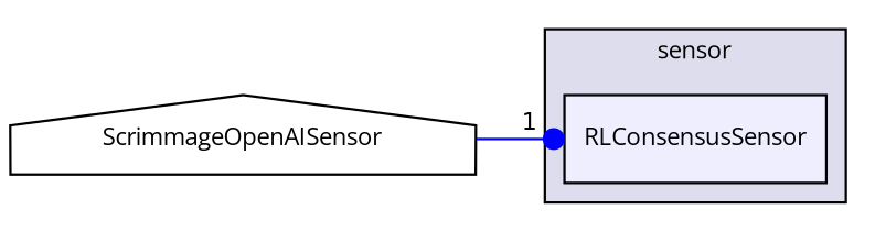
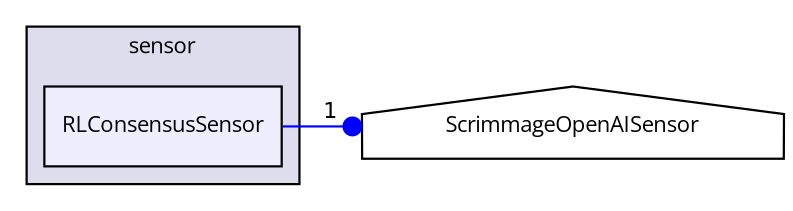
  digraph {
    compound=true
    rankdir=LR
    fontname="Open Sans"
    node [fontname="Open Sans" fontsize=10 color=black]
    n1 [fillcolor="#eeeeff" label=RLConsensusSensor pencolor=black shape=box style=filled]
    n2 [label=ScrimmageOpenAISensor shape=house]
    subgraph cluster_1 {
      bgcolor="#ddddee"
      fontsize=10
      label=sensor
      pencolor=black
      n1
    }
-   n2 -> n1 [headlabel=1 labeldistance=1.5 labelfontname=Helvetica labelfontsize=10 color=blue arrowhead=dot fontname="Open Sans"]
+   n1 -> n2 [headlabel=1 labeldistance=1.5 labelfontname=Helvetica labelfontsize=10 color=blue arrowhead=dot fontname="Open Sans"]
  }
